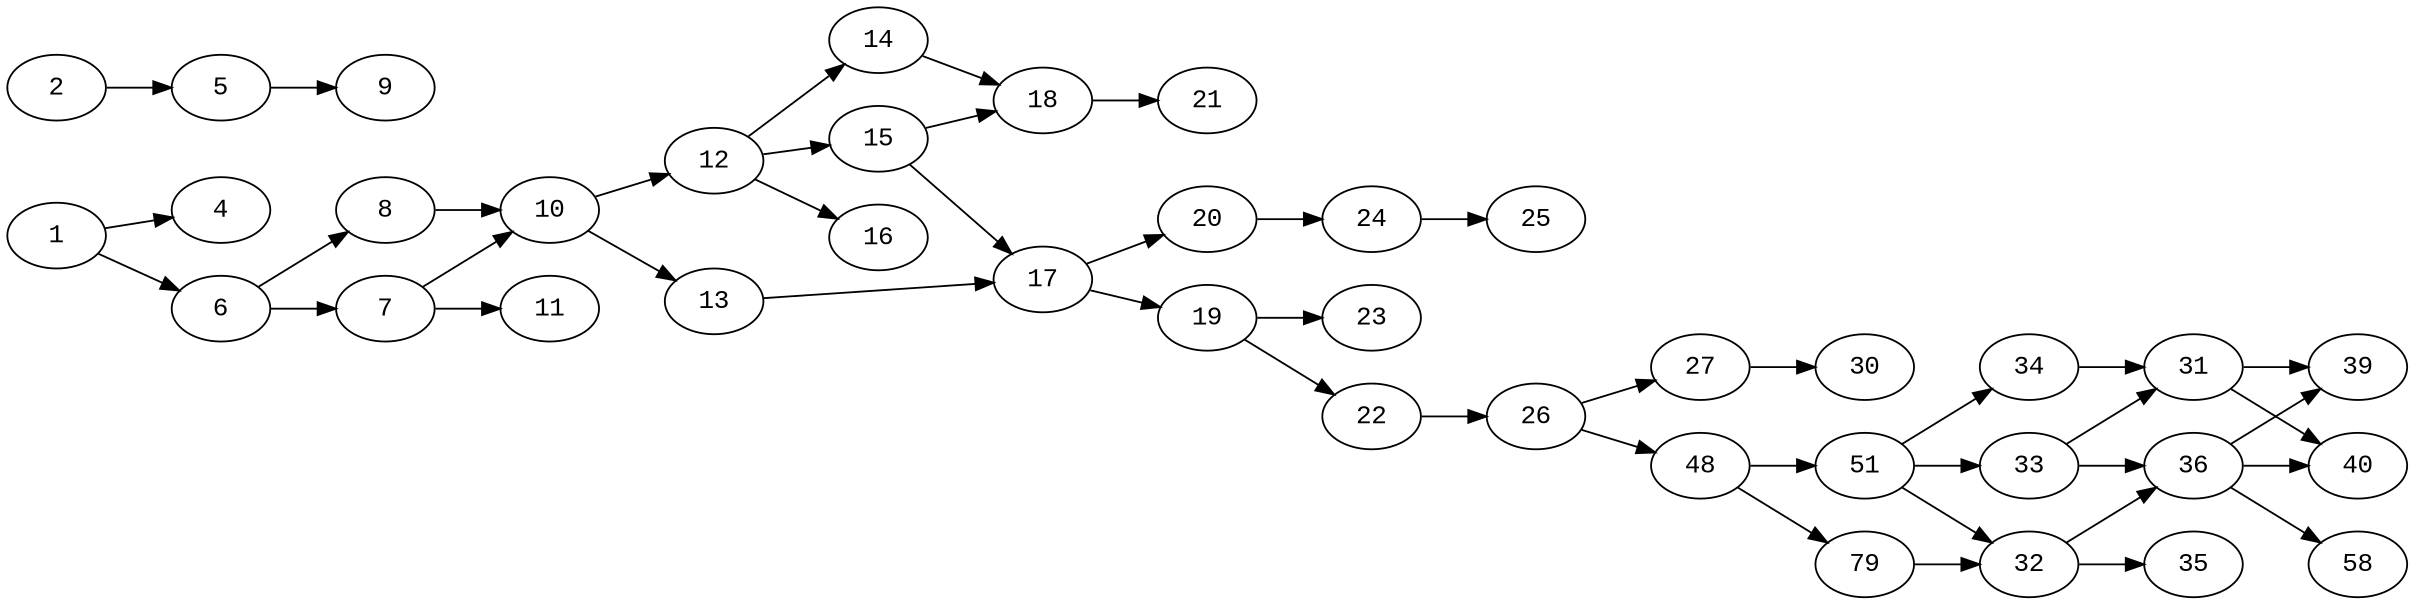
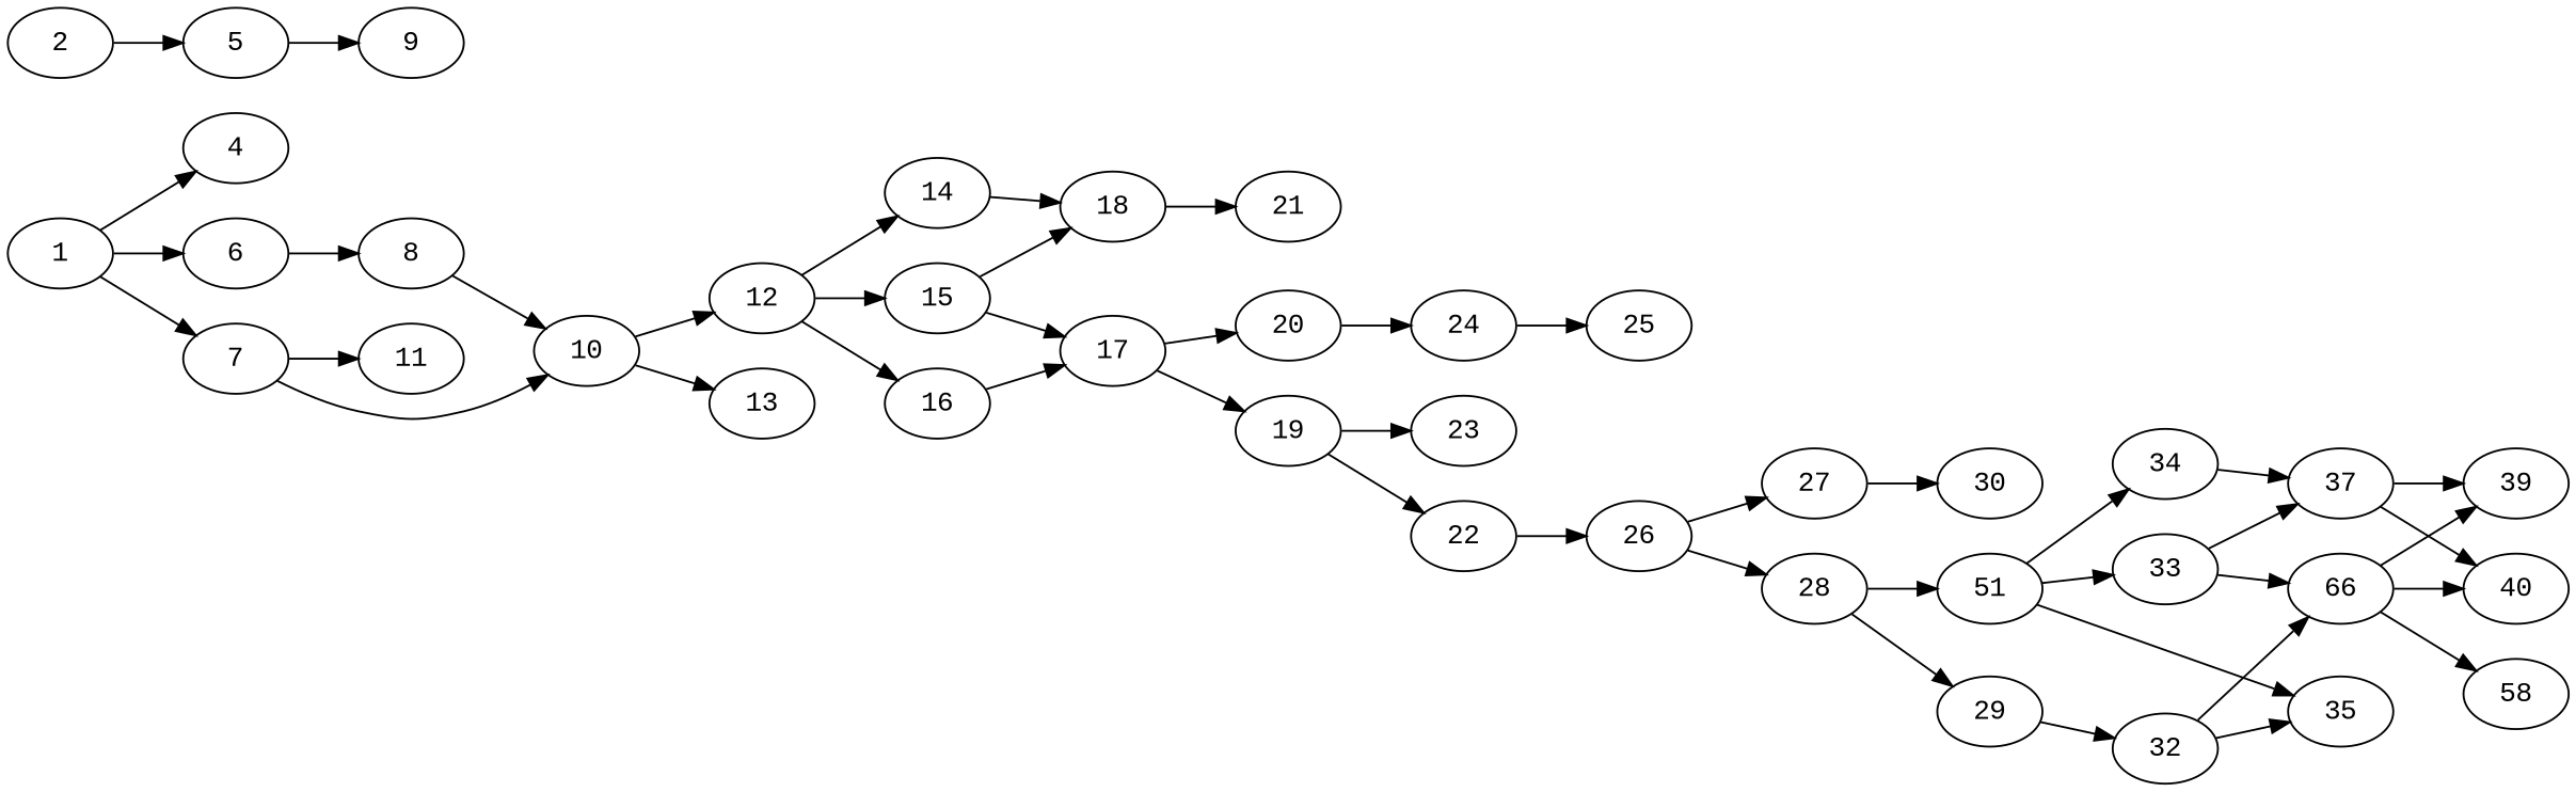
  digraph {
    fontname="Liberation Mono"
    rankdir=LR
    node [alpha=0.04 fontname="Liberation Mono"]
    edge [fontname="Liberation Mono"]
    1 [alpha=0.16 expect_size=18333696]
    4 [alpha=0.19 expect_size=20416512]
    6 [alpha=0.15 expect_size=47419392]
    7 [alpha=0.01 expect_size=47271936]
    8 [alpha=0.12 expect_size=32995328]
    10 [alpha=0.14 expect_size=18880512]
    11 [alpha=0.12 expect_size=48139264]
    2 [alpha=0.05 expect_size=22131712]
    5 [alpha=0.16 expect_size=51128320]
    9 [alpha=0.00 expect_size=26567680]
    12 [alpha=0.08 expect_size=37757952]
    13 [alpha=0.10 expect_size=48413696]
    14 [alpha=0.09 expect_size=13868032]
    15 [alpha=0.15 expect_size=11352064]
    16 [alpha=0.11 expect_size=48335872]
    18 [alpha=0.17 expect_size=38745088]
    17 [alpha=0.11 expect_size=36779008]
    21 [alpha=0.05 expect_size=7462912]
    19 [alpha=0.07 expect_size=20439040]
    20 [alpha=0.13 expect_size=20655104]
    22 [expect_size=36071424]
    23 [alpha=0.09 expect_size=8859648]
    24 [alpha=0.20 expect_size=32539648]
    26 [alpha=0.19 expect_size=41648128]
    25 [alpha=0.11 expect_size=7240704]
    27 [alpha=0.06 expect_size=20630528]
-   28 [expect_size=45724672 label=48]
+   28 [expect_size=45724672]
    30 [expect_size=7725056]
-   29 [alpha=0.11 expect_size=38078464 label=79]
+   29 [alpha=0.11 expect_size=38078464]
    n30 [alpha=0.15 expect_size=39071744 label=51]
    32 [alpha=0.00 expect_size=50838528]
    33 [expect_size=12729344]
    34 [alpha=0.10 expect_size=33234944]
    35 [alpha=0.20 expect_size=33159168]
-   36 [alpha=0.08 expect_size=11201536]
-   37 [alpha=0.09 expect_size=9540608 label=31]
+   36 [alpha=0.08 expect_size=11201536 label=66]
+   37 [alpha=0.09 expect_size=9540608]
    n37 [expect_size=23018496 label=58]
    39 [alpha=0.06 expect_size=32202752]
    40 [alpha=0.14 expect_size=11232256]
    1 -> 4
    1 -> 6
-   6 -> 7
+   1 -> 7
    6 -> 8
    7 -> 10
    7 -> 11
    8 -> 10
    10 -> 12
    10 -> 13
    2 -> 5
    5 -> 9
    12 -> 14
    12 -> 15
    12 -> 16
    14 -> 18
    15 -> 18
    15 -> 17
-   13 -> 17
+   16 -> 17
    18 -> 21
    17 -> 19
    17 -> 20
    19 -> 22
    19 -> 23
    20 -> 24
    22 -> 26
    24 -> 25
    26 -> 27
    26 -> 28
    27 -> 30
    28 -> 29
    28 -> n30
    29 -> 32
-   n30 -> 32
+   n30 -> 35
    n30 -> 33
    n30 -> 34
    32 -> 35
    32 -> 36
    33 -> 36
    33 -> 37
    34 -> 37
    36 -> n37
    36 -> 39
    36 -> 40
    37 -> 39
    37 -> 40
  }
